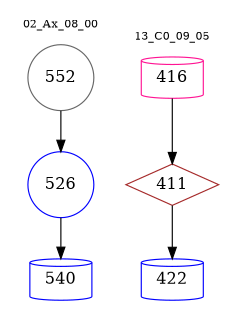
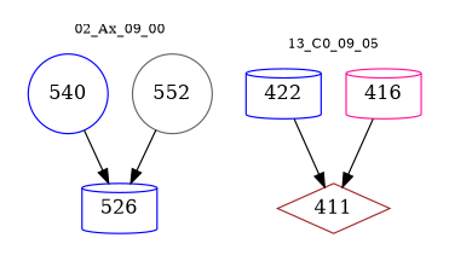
  digraph {
    node [color=blue shape=cylinder]
    edge [color=black]
    n1 [color=gray40 label=552 shape=circle]
-   n2 [label=526 shape=circle]
-   n3 [label=540]
+   n2 [label=526]
+   n3 [label=540 shape=circle]
    n4 [color=deeppink label=416]
    n5 [color=brown label=411 shape=diamond]
    n6 [label=422]
    subgraph cluster_1 {
      color=white
      fontsize=10
-     label="02_Ax_08_00"
+     label="02_Ax_09_00"
      n1
      n2
      n3
    }
    subgraph cluster_2 {
      color=white
      fontsize=10
      label="13_C0_09_05"
      n4
      n5
      n6
    }
    n1 -> n2
-   n2 -> n3
+   n3 -> n2
    n4 -> n5
-   n5 -> n6
+   n6 -> n5
  }
